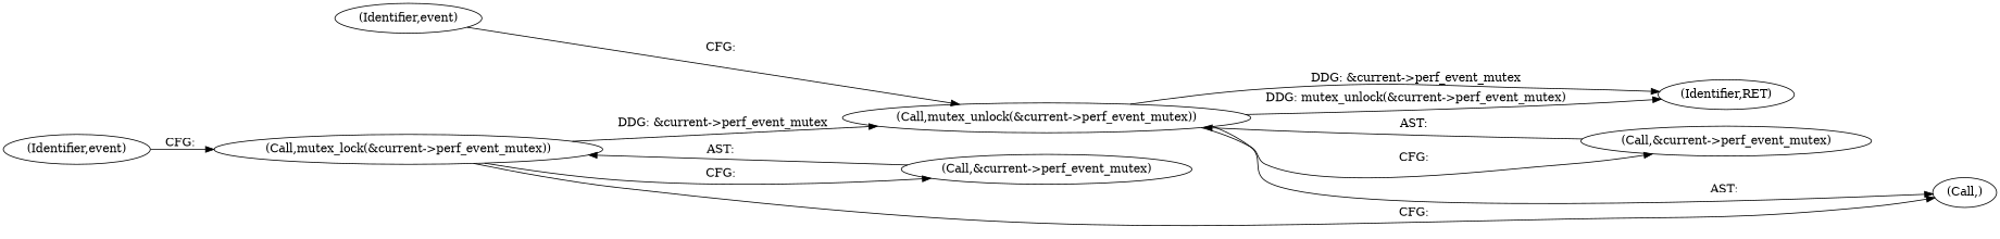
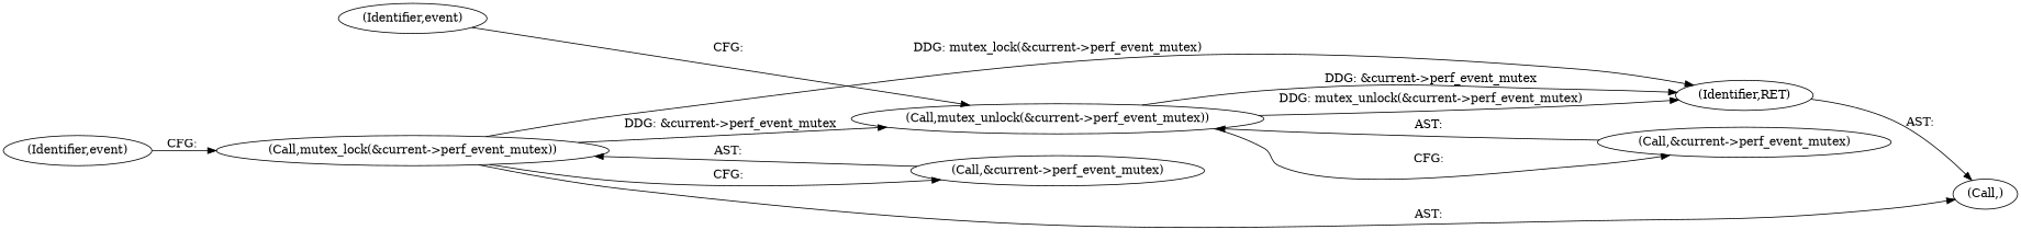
  digraph {
    rankdir=LR
    n1 [label="(Call,mutex_lock(&current->perf_event_mutex))"]
    n2 [label="(Call,mutex_unlock(&current->perf_event_mutex))"]
    n3 [label="(Identifier,RET)"]
    n4 [label="(Call,&current->perf_event_mutex)"]
    n5 [label="(Call,)"]
    n6 [label="(Call,&current->perf_event_mutex)"]
    n7 [label="(Identifier,event)"]
    n8 [label="(Identifier,event)"]
    n1 -> n2 [label="DDG: &current->perf_event_mutex"]
+   n1 -> n3 [label="DDG: mutex_lock(&current->perf_event_mutex)"]
    n1 -> n4 [label="CFG: "]
-   n1 -> n5 [label="CFG: "]
+   n1 -> n5 [label="AST: "]
    n2 -> n3 [label="DDG: &current->perf_event_mutex"]
    n2 -> n3 [label="DDG: mutex_unlock(&current->perf_event_mutex)"]
-   n2 -> n5 [label="AST: "]
+   n3 -> n5 [label="AST: "]
    n2 -> n6 [label="CFG: "]
    n4 -> n1 [label="AST: "]
    n6 -> n2 [label="AST: "]
    n7 -> n1 [label="CFG: "]
    n8 -> n2 [label="CFG: "]
  }
